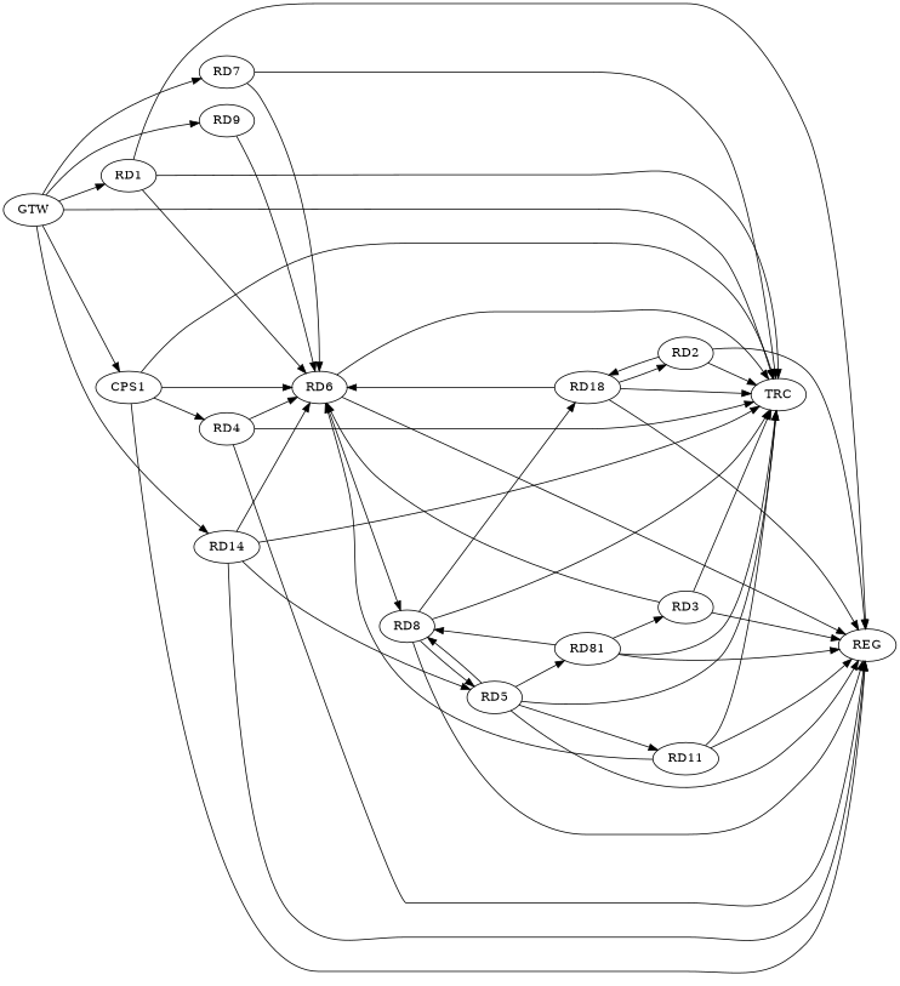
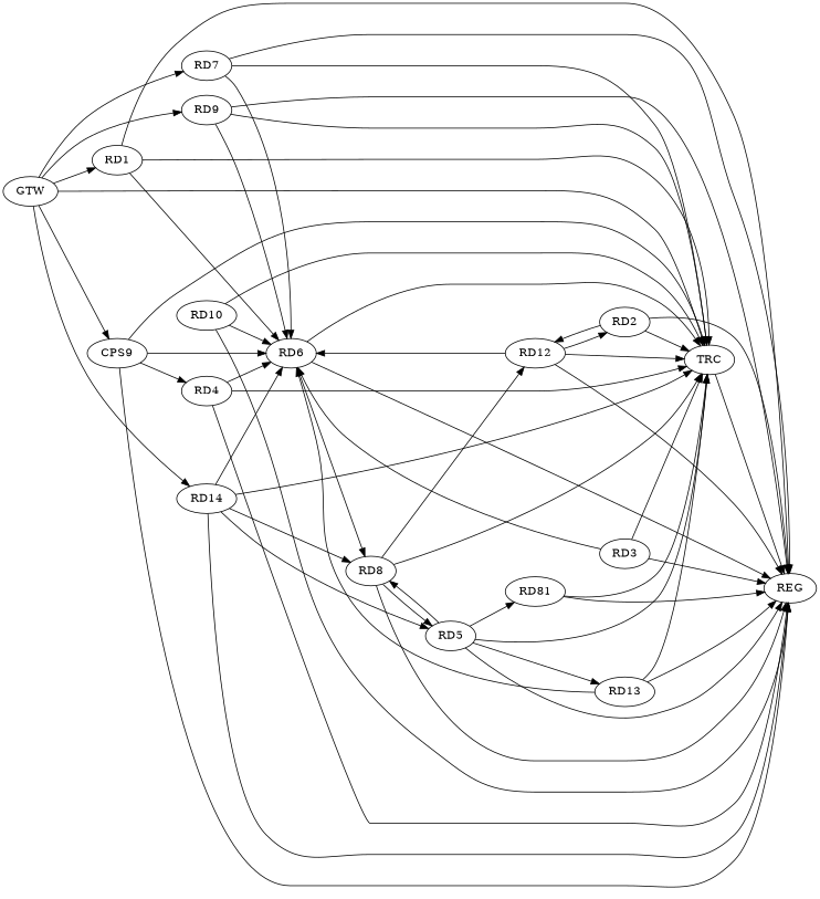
  strict digraph {
    rankdir=LR
    n1 [label=RD1]
    n2 [label=RD6]
    n3 [label=REG]
    n4 [label=TRC]
    n5 [label=RD8]
    n6 [label=RD2]
-   n7 [label=RD18]
+   n7 [label=RD12]
    n8 [label=RD3]
    n9 [label=RD4]
    n10 [label=RD5]
    n11 [label=RD81]
-   n12 [label=RD11]
+   n12 [label=RD13]
    n13 [label=RD7]
    n14 [label=RD9]
+   n15 [label=RD10]
    n16 [label=RD14]
-   n17 [label=CPS1]
+   n17 [label=CPS9]
    n18 [label=GTW]
    n1 -> n2
    n1 -> n3
    n1 -> n4
    n2 -> n3
    n2 -> n4
    n2 -> n5
+   n4 -> n3
    n5 -> n3
    n5 -> n4
    n5 -> n7
    n5 -> n10
    n6 -> n3
    n6 -> n4
    n6 -> n7
    n7 -> n2
    n7 -> n3
    n7 -> n4
    n7 -> n6
    n8 -> n2
    n8 -> n3
    n8 -> n4
    n9 -> n2
    n9 -> n3
    n9 -> n4
    n10 -> n3
    n10 -> n4
    n10 -> n5
    n10 -> n11
    n10 -> n12
    n11 -> n3
    n11 -> n4
-   n11 -> n8
    n12 -> n2
    n12 -> n3
    n12 -> n4
    n13 -> n2
+   n13 -> n3
    n13 -> n4
    n14 -> n2
+   n14 -> n3
+   n14 -> n4
+   n15 -> n2
+   n15 -> n3
+   n15 -> n4
    n16 -> n2
    n16 -> n3
    n16 -> n4
-   n11 -> n5
+   n16 -> n5
    n16 -> n10
    n17 -> n2
    n17 -> n3
    n17 -> n4
    n17 -> n9
    n18 -> n1
    n18 -> n4
    n18 -> n13
    n18 -> n14
    n18 -> n16
    n18 -> n17
  }
